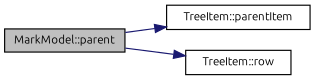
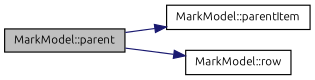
  digraph {
    fontname=Ubuntu
    rankdir=LR
    node [color=black fillcolor=white fontname=Ubuntu fontsize=10 shape=record style=filled]
    edge [color=midnightblue fontname=Ubuntu fontsize=10 labelfontname=Helvetica labelfontsize=10 style=solid]
    n1 [fillcolor=grey75 fontcolor=black height=0.2 label="MarkModel::parent" width=0.4]
-   n2 [height=0.2 label="TreeItem::parentItem" width=0.4]
-   n3 [height=0.2 label="TreeItem::row" width=0.4]
+   n2 [height=0.2 label="MarkModel::parentItem" width=0.4]
+   n3 [height=0.2 label="MarkModel::row" width=0.4]
    n1 -> n2
    n1 -> n3
  }
